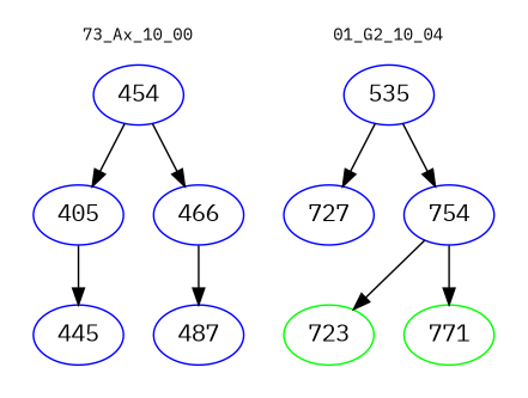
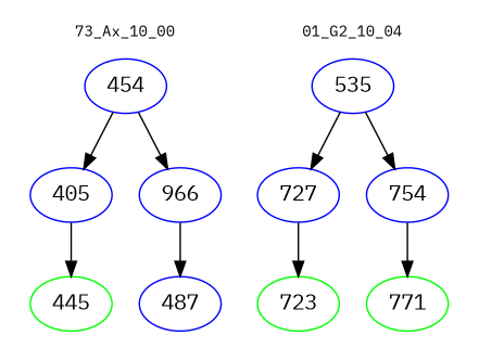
  digraph {
    fontname="IBM Plex Mono"
    node [color=blue fontname="IBM Plex Mono"]
    edge [color=black fontname="IBM Plex Mono"]
    n1 [label=454]
    n2 [label=405]
-   n3 [label=466]
-   n4 [label=445]
+   n3 [label=966]
+   n4 [color=green label=445]
    n5 [label=487]
    n6 [label=535]
    n7 [label=727]
    n8 [label=754]
    n9 [color=green label=723]
    n10 [color=green label=771]
    subgraph cluster_1 {
      color=white
      fontsize=10
      label="73_Ax_10_00"
      n1
      n2
      n3
      n4
      n5
    }
    subgraph cluster_2 {
      color=white
      fontsize=10
      label="01_G2_10_04"
      n6
      n7
      n8
      n9
      n10
    }
    n1 -> n2
    n1 -> n3
    n2 -> n4
    n3 -> n5
    n6 -> n7
    n6 -> n8
-   n8 -> n9
+   n7 -> n9
    n8 -> n10
  }
